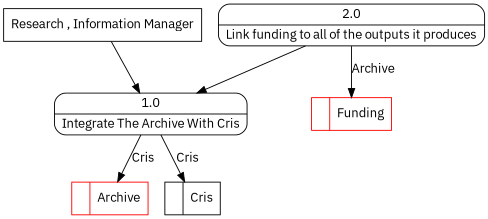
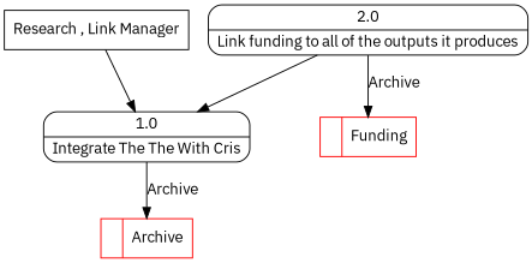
  digraph {
    fontname="IBM Plex Sans"
    node [fontname="IBM Plex Sans" shape=record]
    edge [fontname="IBM Plex Sans"]
    n1 [color=red label="<f0>  |<f1> Archive "]
-   n2 [label="<f0>  |<f1> Cris "]
-   n3 [label="Research , Information Manager" shape=box]
-   n4 [label="{<f0> 1.0|<f1> Integrate The Archive With Cris }" shape=Mrecord]
+   n3 [label="Research , Link Manager" shape=box]
+   n4 [label="{<f0> 1.0|<f1> Integrate The The With Cris }" shape=Mrecord]
    n5 [label="{<f0> 2.0|<f1> Link funding to all of the outputs it produces }" shape=Mrecord]
    n6 [color=red label="<f0>  |<f1> Funding "]
    n3 -> n4
-   n4 -> n1 [label=Cris]
-   n4 -> n2 [label=Cris]
+   n4 -> n1 [label=Archive]
    n5 -> n4
    n5 -> n6 [label=Archive]
  }
